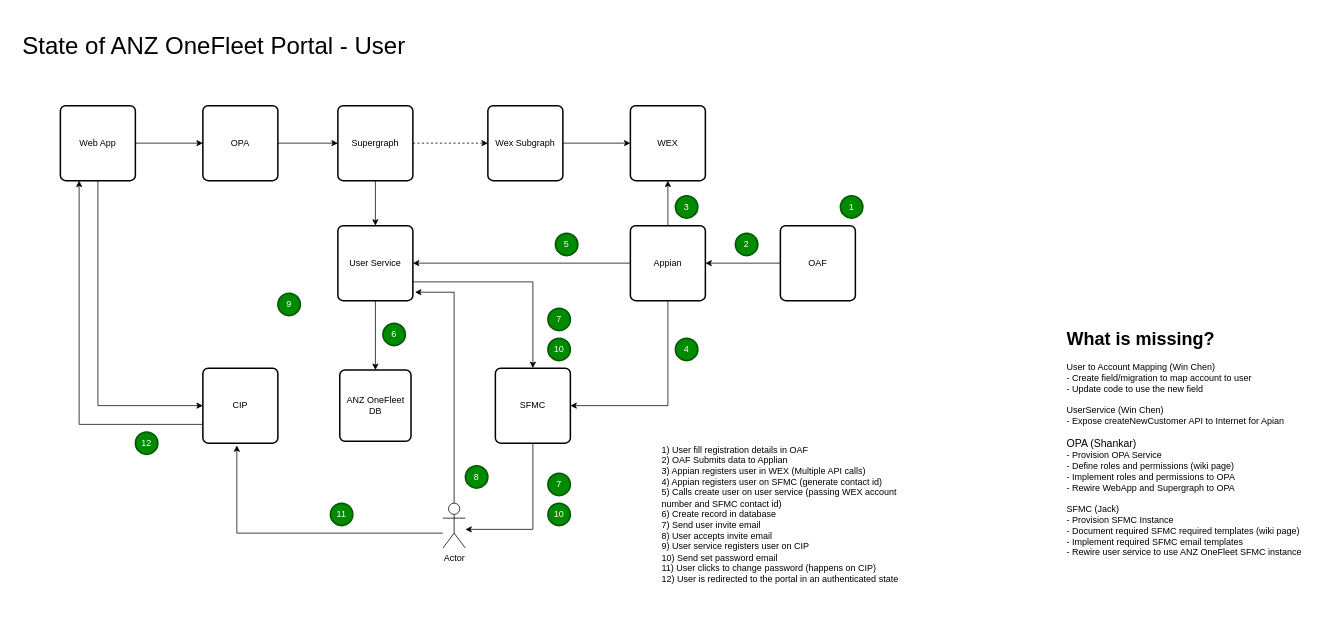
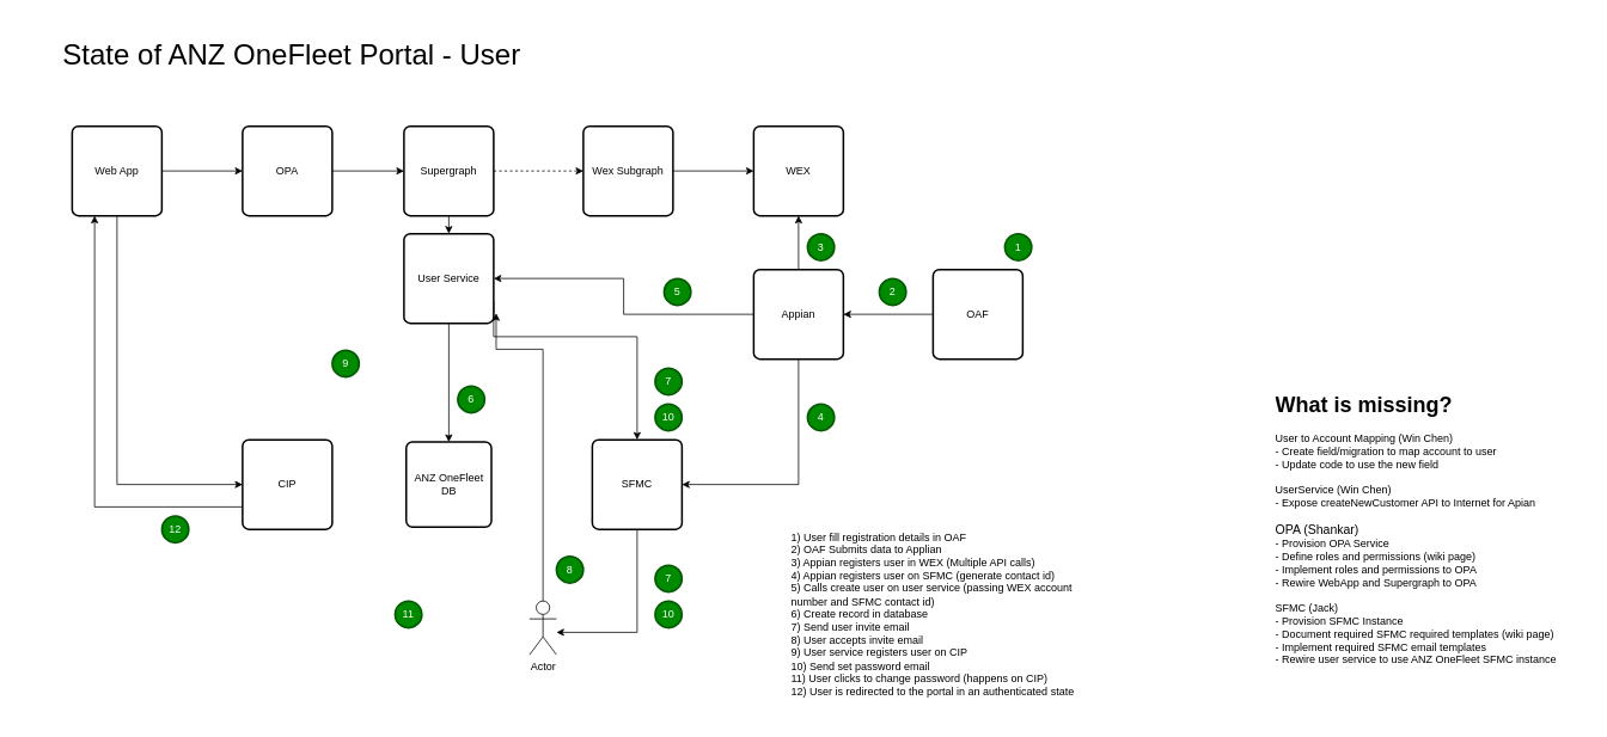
  <mxCell id="0" />
  <mxCell id="1" parent="0" />
  <mxCell id="2" style="edgeStyle=orthogonalEdgeStyle;rounded=0;orthogonalLoop=1;jettySize=auto;html=1;exitX=0.5;exitY=1;exitDx=0;exitDy=0;entryX=0.5;entryY=0;entryDx=0;entryDy=0;" edge="1" parent="1" source="4" target="15"><mxGeometry relative="1" as="geometry" /></mxCell>
  <mxCell id="3" style="edgeStyle=orthogonalEdgeStyle;rounded=0;orthogonalLoop=1;jettySize=auto;html=1;entryX=0.5;entryY=0;entryDx=0;entryDy=0;exitX=1;exitY=0.75;exitDx=0;exitDy=0;" edge="1" parent="1" source="4" target="19"><mxGeometry relative="1" as="geometry"><Array as="points"><mxPoint x="710" y="375" /></Array></mxGeometry></mxCell>
- <mxCell id="4" value="User Service" style="rounded=1;whiteSpace=wrap;html=1;absoluteArcSize=1;arcSize=14;strokeWidth=2;" vertex="1" parent="1"><mxGeometry x="450" y="300" width="100" height="100" as="geometry" /></mxCell>
+ <mxCell id="4" value="User Service" style="rounded=1;whiteSpace=wrap;html=1;absoluteArcSize=1;arcSize=14;strokeWidth=2;" vertex="1" parent="1"><mxGeometry x="450" y="260" width="100" height="100" as="geometry" /></mxCell>
  <mxCell id="5" style="edgeStyle=orthogonalEdgeStyle;rounded=0;orthogonalLoop=1;jettySize=auto;html=1;exitX=0.5;exitY=1;exitDx=0;exitDy=0;entryX=0.5;entryY=0;entryDx=0;entryDy=0;" edge="1" parent="1" source="14" target="4"><mxGeometry relative="1" as="geometry" /></mxCell>
  <mxCell id="6" style="edgeStyle=orthogonalEdgeStyle;rounded=0;orthogonalLoop=1;jettySize=auto;html=1;entryX=0;entryY=0.5;entryDx=0;entryDy=0;" edge="1" parent="1" source="7" target="18"><mxGeometry relative="1" as="geometry" /></mxCell>
  <mxCell id="7" value="Wex Subgraph" style="rounded=1;whiteSpace=wrap;html=1;absoluteArcSize=1;arcSize=14;strokeWidth=2;" vertex="1" parent="1"><mxGeometry x="650" y="140" width="100" height="100" as="geometry" /></mxCell>
  <mxCell id="8" style="edgeStyle=orthogonalEdgeStyle;rounded=0;orthogonalLoop=1;jettySize=auto;html=1;entryX=0;entryY=0.5;entryDx=0;entryDy=0;" edge="1" parent="1" source="10" target="12"><mxGeometry relative="1" as="geometry" /></mxCell>
  <mxCell id="9" style="edgeStyle=orthogonalEdgeStyle;rounded=0;orthogonalLoop=1;jettySize=auto;html=1;entryX=0;entryY=0.5;entryDx=0;entryDy=0;exitX=0.5;exitY=1;exitDx=0;exitDy=0;" edge="1" parent="1" source="10" target="24"><mxGeometry relative="1" as="geometry" /></mxCell>
  <mxCell id="10" value="Web App" style="rounded=1;whiteSpace=wrap;html=1;absoluteArcSize=1;arcSize=14;strokeWidth=2;" vertex="1" parent="1"><mxGeometry x="80" y="140" width="100" height="100" as="geometry" /></mxCell>
  <mxCell id="11" style="edgeStyle=orthogonalEdgeStyle;rounded=0;orthogonalLoop=1;jettySize=auto;html=1;" edge="1" parent="1" source="12" target="14"><mxGeometry relative="1" as="geometry" /></mxCell>
  <mxCell id="12" value="OPA" style="rounded=1;whiteSpace=wrap;html=1;absoluteArcSize=1;arcSize=14;strokeWidth=2;" vertex="1" parent="1"><mxGeometry x="270" y="140" width="100" height="100" as="geometry" /></mxCell>
  <mxCell id="13" style="edgeStyle=orthogonalEdgeStyle;rounded=0;orthogonalLoop=1;jettySize=auto;html=1;exitX=1;exitY=0.5;exitDx=0;exitDy=0;dashed=1;" edge="1" parent="1" source="14" target="7"><mxGeometry relative="1" as="geometry" /></mxCell>
  <mxCell id="14" value="Supergraph" style="rounded=1;whiteSpace=wrap;html=1;absoluteArcSize=1;arcSize=14;strokeWidth=2;" vertex="1" parent="1"><mxGeometry x="450" y="140" width="100" height="100" as="geometry" /></mxCell>
  <mxCell id="15" value="ANZ OneFleet DB" style="rounded=1;whiteSpace=wrap;html=1;absoluteArcSize=1;arcSize=14;strokeWidth=2;" vertex="1" parent="1"><mxGeometry x="452.5" y="492.5" width="95" height="95" as="geometry" /></mxCell>
  <mxCell id="16" style="edgeStyle=orthogonalEdgeStyle;rounded=0;orthogonalLoop=1;jettySize=auto;html=1;entryX=1;entryY=0.5;entryDx=0;entryDy=0;" edge="1" parent="1" source="17" target="23"><mxGeometry relative="1" as="geometry" /></mxCell>
  <mxCell id="17" value="OAF" style="rounded=1;whiteSpace=wrap;html=1;absoluteArcSize=1;arcSize=14;strokeWidth=2;" vertex="1" parent="1"><mxGeometry x="1040" y="300" width="100" height="100" as="geometry" /></mxCell>
  <mxCell id="18" value="WEX" style="rounded=1;whiteSpace=wrap;html=1;absoluteArcSize=1;arcSize=14;strokeWidth=2;" vertex="1" parent="1"><mxGeometry x="840" y="140" width="100" height="100" as="geometry" /></mxCell>
  <mxCell id="19" value="SFMC" style="rounded=1;whiteSpace=wrap;html=1;absoluteArcSize=1;arcSize=14;strokeWidth=2;" vertex="1" parent="1"><mxGeometry x="660" y="490" width="100" height="100" as="geometry" /></mxCell>
  <mxCell id="20" value="&lt;h1 style=&quot;margin-top: 0px;&quot;&gt;What is missing?&lt;/h1&gt;&lt;div&gt;&lt;font style=&quot;font-size: 14px;&quot;&gt;&lt;div style=&quot;font-size: 12px;&quot;&gt;&lt;div&gt;&lt;font style=&quot;font-size: 14px;&quot;&gt;&lt;div style=&quot;font-size: 12px;&quot;&gt;User to Account Mapping (Win Chen)&lt;/div&gt;&lt;div style=&quot;font-size: 12px;&quot;&gt;- Create field/migration to map account to user&lt;/div&gt;&lt;div style=&quot;font-size: 12px;&quot;&gt;- Update code to use the new field&lt;/div&gt;&lt;div style=&quot;font-size: 12px;&quot;&gt;&lt;br&gt;&lt;/div&gt;&lt;div style=&quot;font-size: 12px;&quot;&gt;&lt;div&gt;UserService (Win Chen)&lt;/div&gt;&lt;div&gt;- Expose createNewCustomer API to Internet for Apian&lt;/div&gt;&lt;/div&gt;&lt;div style=&quot;font-size: 12px;&quot;&gt;&lt;br&gt;&lt;/div&gt;&lt;/font&gt;&lt;/div&gt;&lt;div&gt;&lt;font style=&quot;font-size: 14px;&quot;&gt;OPA (Shankar)&lt;/font&gt;&lt;/div&gt;&lt;div&gt;- Provision OPA Service&lt;/div&gt;&lt;div&gt;- Define roles and permissions (wiki page)&lt;/div&gt;&lt;div&gt;- Implement roles and permissions to OPA&lt;/div&gt;&lt;div&gt;- Rewire WebApp and Supergraph to OPA&lt;/div&gt;&lt;div&gt;&lt;br&gt;&lt;/div&gt;&lt;/div&gt;&lt;/font&gt;&lt;/div&gt;&lt;div&gt;SFMC (Jack)&lt;/div&gt;&lt;div&gt;- Provision SFMC Instance&lt;/div&gt;&lt;div&gt;- Document required SFMC required templates (wiki page)&lt;/div&gt;&lt;div&gt;- Implement required SFMC email templates&lt;/div&gt;&lt;div&gt;- Rewire user service to use ANZ OneFleet SFMC instance&lt;br&gt;&lt;/div&gt;" style="text;html=1;whiteSpace=wrap;overflow=hidden;rounded=0;" vertex="1" parent="1"><mxGeometry x="1420" y="430" width="350" height="350" as="geometry" /></mxCell>
  <mxCell id="21" style="edgeStyle=orthogonalEdgeStyle;rounded=0;orthogonalLoop=1;jettySize=auto;html=1;entryX=0.5;entryY=1;entryDx=0;entryDy=0;" edge="1" parent="1" source="23" target="18"><mxGeometry relative="1" as="geometry"><mxPoint x="950" y="190" as="targetPoint" /><Array as="points"><mxPoint x="890" y="300" /><mxPoint x="890" y="300" /></Array></mxGeometry></mxCell>
  <mxCell id="22" style="edgeStyle=orthogonalEdgeStyle;rounded=0;orthogonalLoop=1;jettySize=auto;html=1;entryX=1;entryY=0.5;entryDx=0;entryDy=0;" edge="1" parent="1" source="23" target="4"><mxGeometry relative="1" as="geometry" /></mxCell>
  <mxCell id="23" value="Appian" style="rounded=1;whiteSpace=wrap;html=1;absoluteArcSize=1;arcSize=14;strokeWidth=2;" vertex="1" parent="1"><mxGeometry x="840" y="300" width="100" height="100" as="geometry" /></mxCell>
  <mxCell id="24" value="CIP" style="rounded=1;whiteSpace=wrap;html=1;absoluteArcSize=1;arcSize=14;strokeWidth=2;" vertex="1" parent="1"><mxGeometry x="270" y="490" width="100" height="100" as="geometry" /></mxCell>
- <mxCell id="25" value="State of ANZ OneFleet Portal - User" style="text;html=1;align=center;verticalAlign=middle;whiteSpace=wrap;rounded=0;fontSize=32;" vertex="1" parent="1"><mxGeometry x="20" y="20" width="530" height="80" as="geometry" /></mxCell>
+ <mxCell id="25" value="State of ANZ OneFleet Portal - User" style="text;html=1;align=center;verticalAlign=middle;whiteSpace=wrap;rounded=0;fontSize=32;" vertex="1" parent="1"><mxGeometry x="60" y="20" width="530" height="80" as="geometry" /></mxCell>
  <mxCell id="26" value="1" style="strokeWidth=2;html=1;shape=mxgraph.flowchart.start_2;whiteSpace=wrap;labelBackgroundColor=none;fillColor=#008a00;strokeColor=#005700;fontColor=#ffffff;" vertex="1" parent="1"><mxGeometry x="1120" y="260" width="30" height="30" as="geometry" /></mxCell>
  <mxCell id="27" value="2" style="strokeWidth=2;html=1;shape=mxgraph.flowchart.start_2;whiteSpace=wrap;labelBackgroundColor=none;fillColor=#008a00;strokeColor=#005700;fontColor=#ffffff;" vertex="1" parent="1"><mxGeometry x="980" y="310" width="30" height="30" as="geometry" /></mxCell>
  <mxCell id="28" value="&lt;h1 style=&quot;margin-top: 0px;&quot;&gt;&lt;br&gt;&lt;/h1&gt;&lt;div&gt;1) User fill registration details in OAF&lt;/div&gt;&lt;div&gt;2) OAF Submits data to Applian&lt;/div&gt;&lt;div&gt;3) Appian registers user in WEX (Multiple API calls)&lt;/div&gt;&lt;div&gt;4) Appian registers user on SFMC (generate contact id)&lt;/div&gt;&lt;div&gt;5) Calls create user on user service (passing WEX account number and SFMC contact id)&lt;/div&gt;&lt;div&gt;6) Create record in database&lt;/div&gt;&lt;div&gt;7) Send user invite email&lt;/div&gt;&lt;div&gt;8) User accepts invite email&lt;/div&gt;&lt;div&gt;9) User service r&lt;span style=&quot;background-color: initial;&quot;&gt;egisters user on CIP&lt;/span&gt;&lt;/div&gt;&lt;div&gt;&lt;span style=&quot;background-color: initial;&quot;&gt;10) Send set password email&lt;/span&gt;&lt;/div&gt;&lt;div&gt;&lt;span style=&quot;background-color: initial;&quot;&gt;11) User clicks to change password (happens on CIP)&lt;/span&gt;&lt;/div&gt;&lt;div&gt;&lt;span style=&quot;background-color: initial;&quot;&gt;12) User is redirected to the portal in an authenticated state&lt;/span&gt;&lt;/div&gt;&lt;div&gt;&lt;span style=&quot;background-color: initial;&quot;&gt;&lt;br&gt;&lt;/span&gt;&lt;/div&gt;" style="text;html=1;whiteSpace=wrap;overflow=hidden;rounded=0;" vertex="1" parent="1"><mxGeometry x="880" y="540" width="350" height="260" as="geometry" /></mxCell>
  <mxCell id="29" value="3" style="strokeWidth=2;html=1;shape=mxgraph.flowchart.start_2;whiteSpace=wrap;labelBackgroundColor=none;fillColor=#008a00;strokeColor=#005700;fontColor=#ffffff;" vertex="1" parent="1"><mxGeometry x="900" y="260" width="30" height="30" as="geometry" /></mxCell>
  <mxCell id="30" value="4" style="strokeWidth=2;html=1;shape=mxgraph.flowchart.start_2;whiteSpace=wrap;labelBackgroundColor=none;fillColor=#008a00;strokeColor=#005700;fontColor=#ffffff;" vertex="1" parent="1"><mxGeometry x="900" y="450" width="30" height="30" as="geometry" /></mxCell>
  <mxCell id="31" style="edgeStyle=orthogonalEdgeStyle;rounded=0;orthogonalLoop=1;jettySize=auto;html=1;exitX=0.5;exitY=1;exitDx=0;exitDy=0;entryX=1;entryY=0.5;entryDx=0;entryDy=0;" edge="1" parent="1" source="23" target="19"><mxGeometry relative="1" as="geometry"><mxPoint x="760" y="450" as="sourcePoint" /><mxPoint x="790" y="510" as="targetPoint" /><Array as="points"><mxPoint x="890" y="540" /></Array></mxGeometry></mxCell>
  <mxCell id="32" value="5" style="strokeWidth=2;html=1;shape=mxgraph.flowchart.start_2;whiteSpace=wrap;labelBackgroundColor=none;fillColor=#008a00;strokeColor=#005700;fontColor=#ffffff;" vertex="1" parent="1"><mxGeometry x="740" y="310" width="30" height="30" as="geometry" /></mxCell>
  <mxCell id="33" value="6" style="strokeWidth=2;html=1;shape=mxgraph.flowchart.start_2;whiteSpace=wrap;labelBackgroundColor=none;fillColor=#008a00;strokeColor=#005700;fontColor=#ffffff;" vertex="1" parent="1"><mxGeometry x="510" y="430" width="30" height="30" as="geometry" /></mxCell>
  <mxCell id="34" value="7" style="strokeWidth=2;html=1;shape=mxgraph.flowchart.start_2;whiteSpace=wrap;labelBackgroundColor=none;fillColor=#008a00;strokeColor=#005700;fontColor=#ffffff;" vertex="1" parent="1"><mxGeometry x="730" y="410" width="30" height="30" as="geometry" /></mxCell>
  <mxCell id="35" value="9" style="strokeWidth=2;html=1;shape=mxgraph.flowchart.start_2;whiteSpace=wrap;labelBackgroundColor=none;fillColor=#008a00;strokeColor=#005700;fontColor=#ffffff;" vertex="1" parent="1"><mxGeometry x="370" y="390" width="30" height="30" as="geometry" /></mxCell>
  <mxCell id="36" value="8" style="strokeWidth=2;html=1;shape=mxgraph.flowchart.start_2;whiteSpace=wrap;labelBackgroundColor=none;fillColor=#008a00;strokeColor=#005700;fontColor=#ffffff;" vertex="1" parent="1"><mxGeometry x="620" y="620" width="30" height="30" as="geometry" /></mxCell>
  <mxCell id="37" value="Actor" style="shape=umlActor;verticalLabelPosition=bottom;verticalAlign=top;html=1;outlineConnect=0;" vertex="1" parent="1"><mxGeometry x="590" y="670" width="30" height="60" as="geometry" /></mxCell>
  <mxCell id="38" style="edgeStyle=orthogonalEdgeStyle;rounded=0;orthogonalLoop=1;jettySize=auto;html=1;entryX=1.028;entryY=0.888;entryDx=0;entryDy=0;exitX=0.5;exitY=0;exitDx=0;exitDy=0;exitPerimeter=0;entryPerimeter=0;" edge="1" parent="1" source="37" target="4"><mxGeometry relative="1" as="geometry"><mxPoint x="640" y="575" as="targetPoint" /><mxPoint x="640" y="635" as="sourcePoint" /><Array as="points"><mxPoint x="605" y="389" /></Array></mxGeometry></mxCell>
  <mxCell id="39" style="edgeStyle=orthogonalEdgeStyle;rounded=0;orthogonalLoop=1;jettySize=auto;html=1;exitX=0.5;exitY=1;exitDx=0;exitDy=0;entryX=1;entryY=0.5;entryDx=0;entryDy=0;" edge="1" parent="1" source="19"><mxGeometry relative="1" as="geometry"><mxPoint x="750" y="565" as="sourcePoint" /><mxPoint x="620" y="705" as="targetPoint" /><Array as="points"><mxPoint x="710" y="705" /></Array></mxGeometry></mxCell>
  <mxCell id="40" value="7" style="strokeWidth=2;html=1;shape=mxgraph.flowchart.start_2;whiteSpace=wrap;labelBackgroundColor=none;fillColor=#008a00;strokeColor=#005700;fontColor=#ffffff;" vertex="1" parent="1"><mxGeometry x="730" y="630" width="30" height="30" as="geometry" /></mxCell>
  <mxCell id="41" value="10" style="strokeWidth=2;html=1;shape=mxgraph.flowchart.start_2;whiteSpace=wrap;labelBackgroundColor=none;fillColor=#008a00;strokeColor=#005700;fontColor=#ffffff;" vertex="1" parent="1"><mxGeometry x="730" y="450" width="30" height="30" as="geometry" /></mxCell>
  <mxCell id="42" value="10" style="strokeWidth=2;html=1;shape=mxgraph.flowchart.start_2;whiteSpace=wrap;labelBackgroundColor=none;fillColor=#008a00;strokeColor=#005700;fontColor=#ffffff;" vertex="1" parent="1"><mxGeometry x="730" y="670" width="30" height="30" as="geometry" /></mxCell>
- <mxCell id="43" style="edgeStyle=orthogonalEdgeStyle;rounded=0;orthogonalLoop=1;jettySize=auto;html=1;entryX=0.453;entryY=1.03;entryDx=0;entryDy=0;entryPerimeter=0;" edge="1" parent="1" source="37" target="24"><mxGeometry relative="1" as="geometry"><mxPoint x="270" y="610" as="targetPoint" /><mxPoint x="540" y="710" as="sourcePoint" /><Array as="points"><mxPoint x="315" y="710" /></Array></mxGeometry></mxCell>
  <mxCell id="44" value="11" style="strokeWidth=2;html=1;shape=mxgraph.flowchart.start_2;whiteSpace=wrap;labelBackgroundColor=none;fillColor=#008a00;strokeColor=#005700;fontColor=#ffffff;" vertex="1" parent="1"><mxGeometry x="440" y="670" width="30" height="30" as="geometry" /></mxCell>
  <mxCell id="45" style="edgeStyle=orthogonalEdgeStyle;rounded=0;orthogonalLoop=1;jettySize=auto;html=1;entryX=0.25;entryY=1;entryDx=0;entryDy=0;exitX=0;exitY=0.75;exitDx=0;exitDy=0;" edge="1" parent="1" source="24" target="10"><mxGeometry relative="1" as="geometry"><mxPoint x="40" y="575" as="targetPoint" /><mxPoint x="280" y="600" as="sourcePoint" /><Array as="points"><mxPoint x="105" y="565" /></Array></mxGeometry></mxCell>
  <mxCell id="46" value="12" style="strokeWidth=2;html=1;shape=mxgraph.flowchart.start_2;whiteSpace=wrap;labelBackgroundColor=none;fillColor=#008a00;strokeColor=#005700;fontColor=#ffffff;" vertex="1" parent="1"><mxGeometry x="180" y="575" width="30" height="30" as="geometry" /></mxCell>
